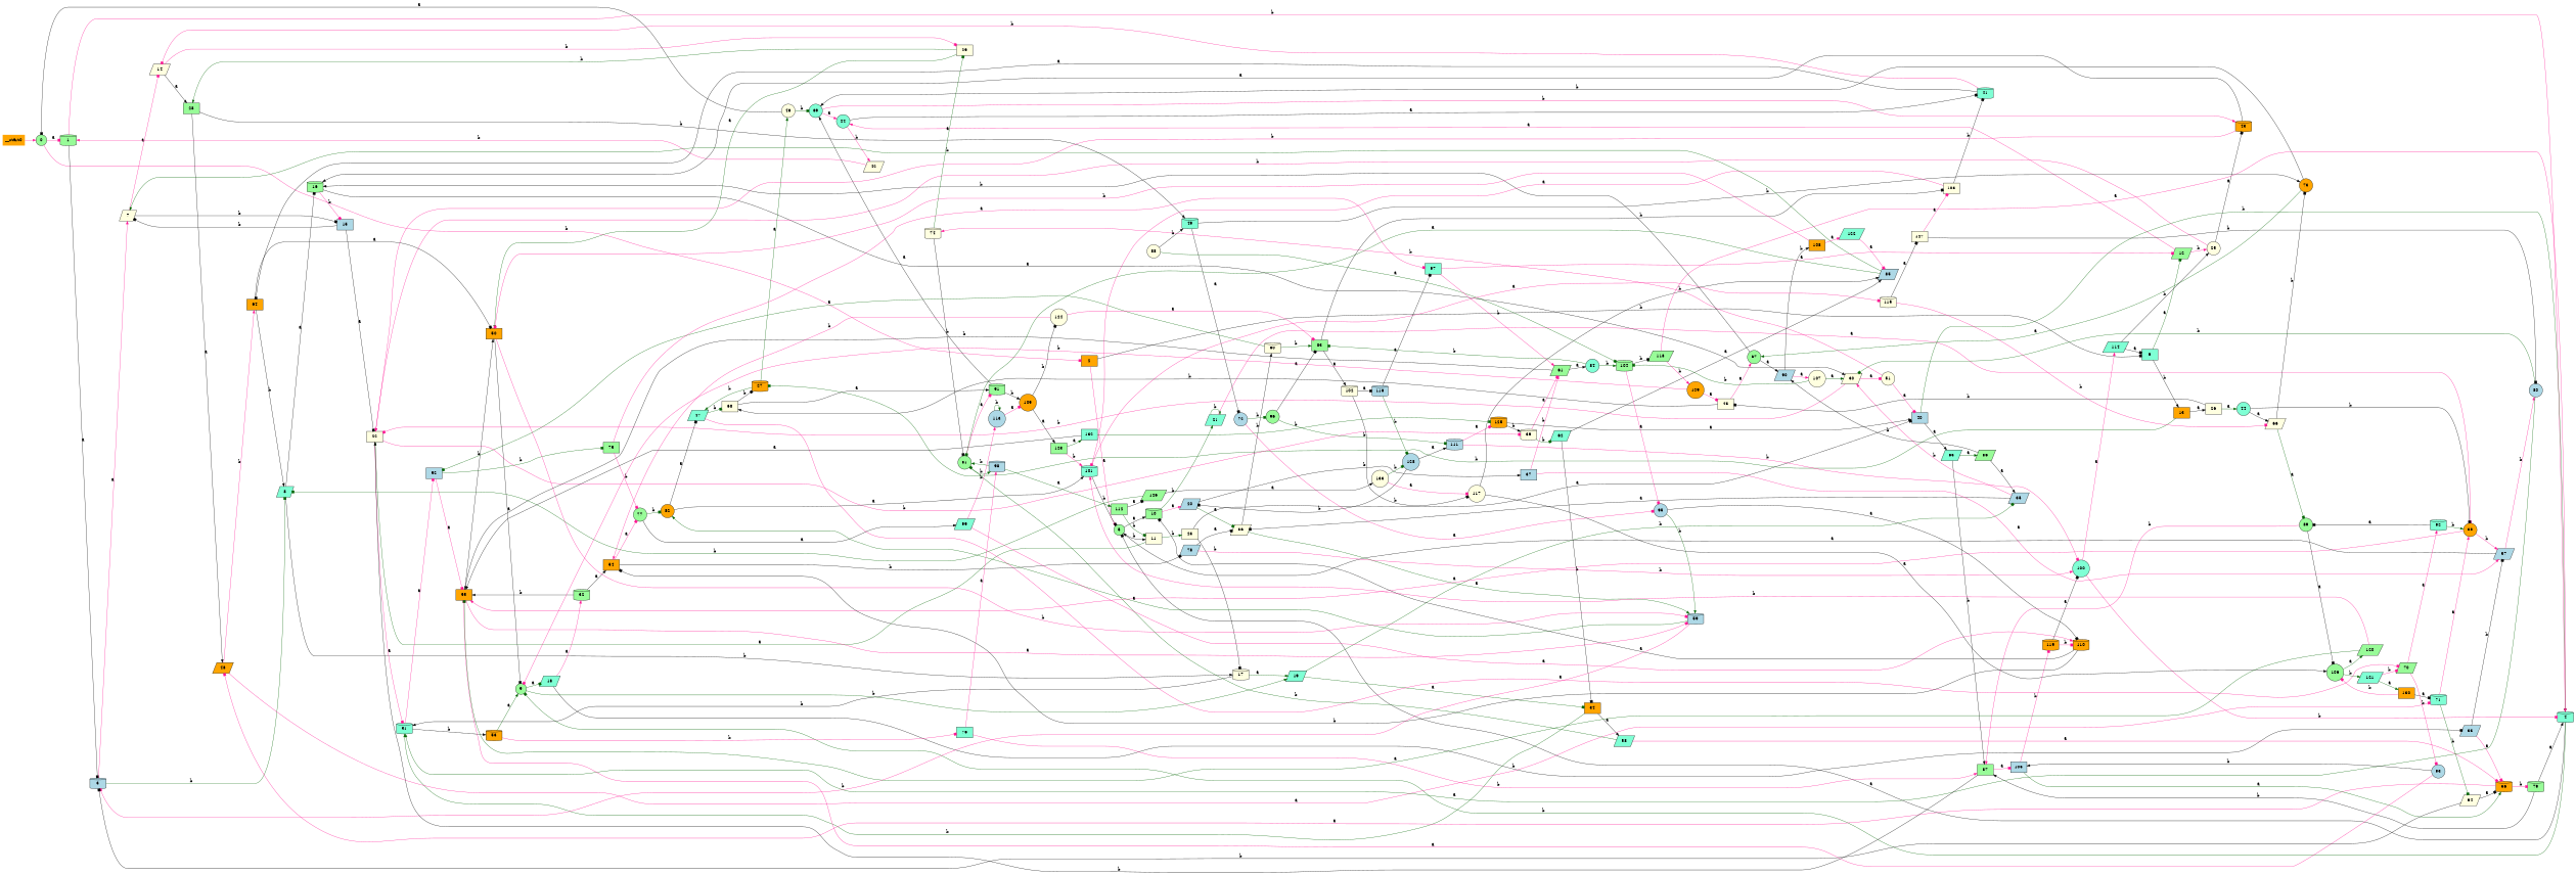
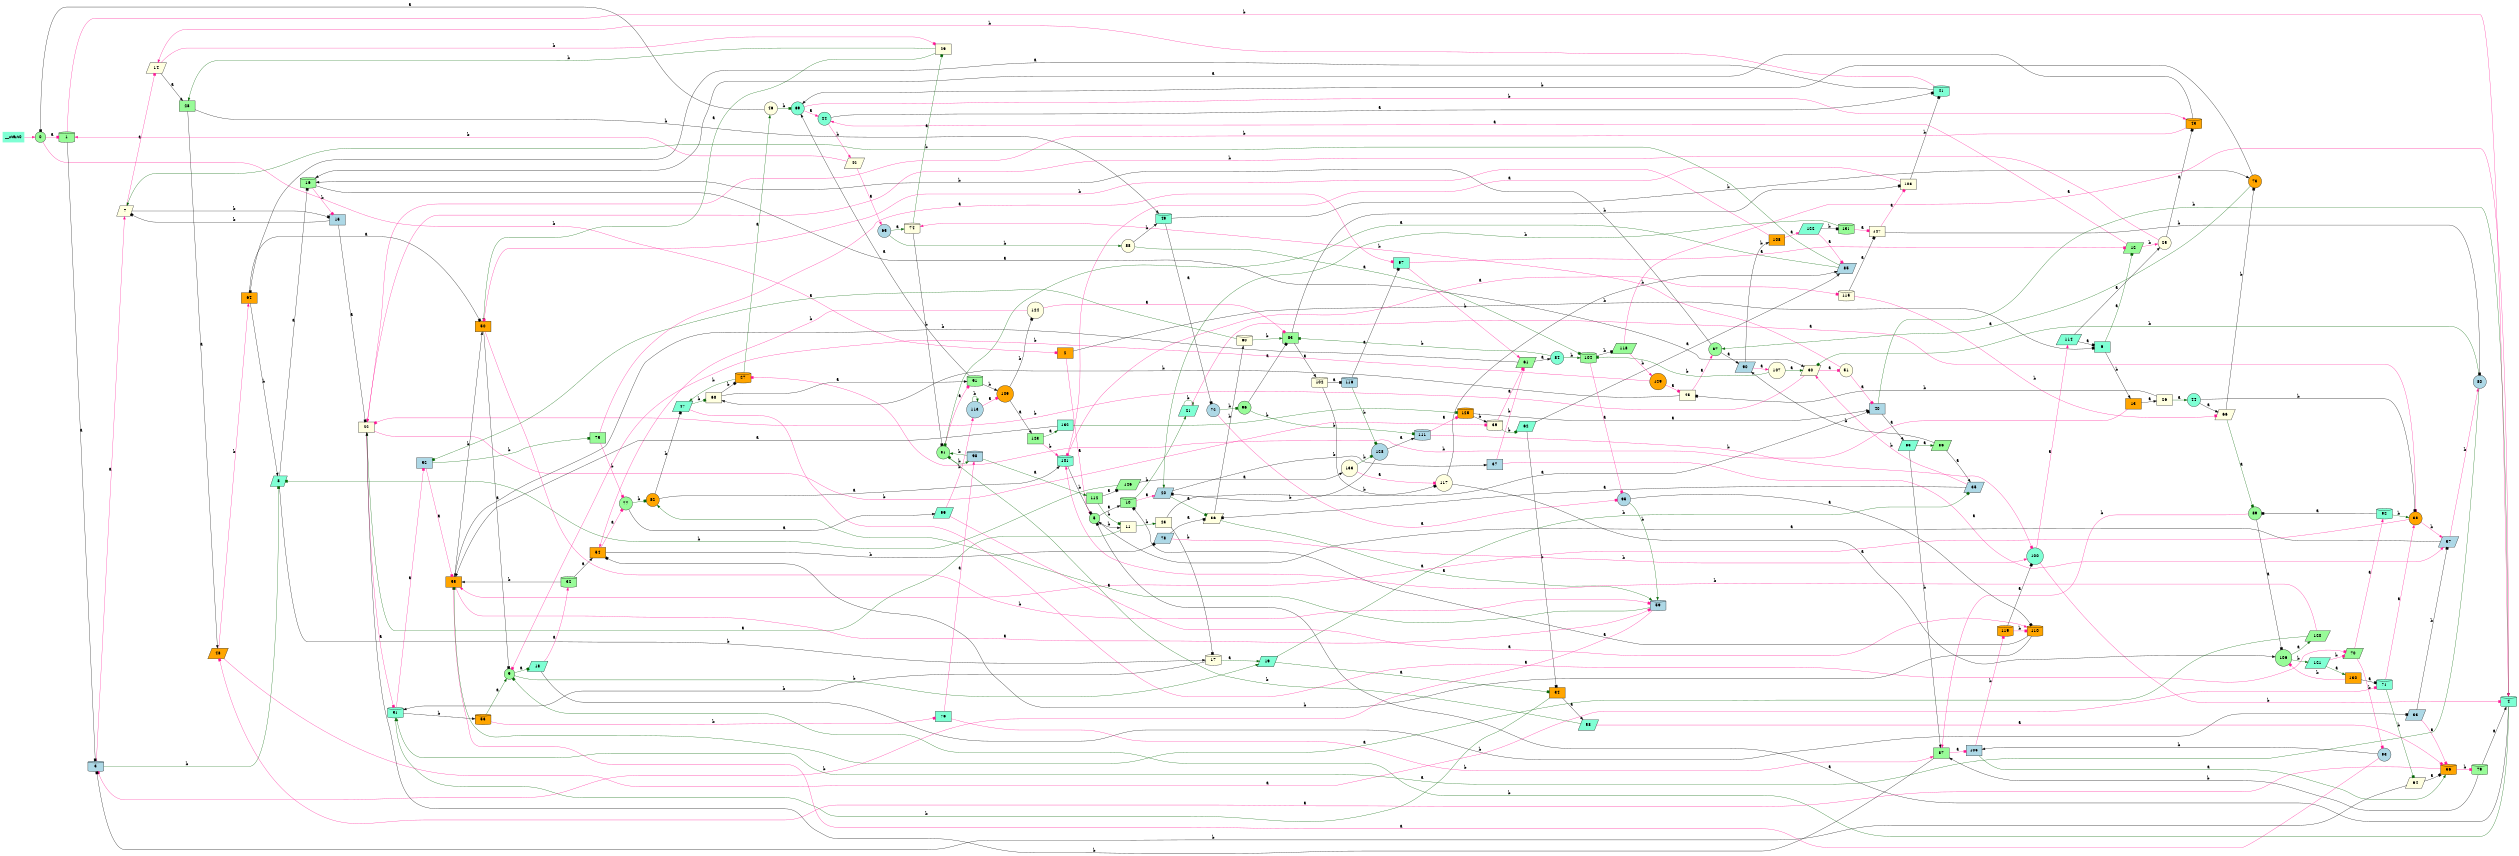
  digraph {
    rankdir=LR
    node [fillcolor=palegreen shape=circle style=filled]
    edge [arrowhead=box color=black]
-   __start0 [fillcolor=orange shape=none]
+   __start0 [fillcolor=aquamarine shape=none]
    0
    1 [shape=cylinder]
    2 [fillcolor=orange shape=box]
    3 [fillcolor=lightblue shape=cylinder]
    4 [fillcolor=aquamarine shape=cylinder]
    5
    6 [fillcolor=aquamarine shape=box]
    7 [fillcolor=lightyellow shape=parallelogram]
    8 [fillcolor=aquamarine shape=parallelogram]
    9
    10 [shape=cylinder]
    11 [fillcolor=lightyellow shape=box]
    12 [shape=parallelogram]
    13 [fillcolor=orange shape=box]
    14 [fillcolor=lightyellow shape=parallelogram]
    15 [fillcolor=lightblue shape=box]
    16 [shape=cylinder]
    17 [fillcolor=lightyellow shape=cylinder]
    18 [fillcolor=aquamarine shape=parallelogram]
    19 [fillcolor=aquamarine shape=parallelogram]
    20 [fillcolor=lightblue shape=parallelogram]
    21 [fillcolor=aquamarine shape=parallelogram]
    22 [fillcolor=lightyellow shape=box]
    23 [fillcolor=lightyellow shape=box]
    24 [fillcolor=aquamarine]
    25 [fillcolor=lightyellow]
    26 [fillcolor=lightyellow shape=box]
    27 [fillcolor=orange shape=cylinder]
    28 [shape=box]
    29 [fillcolor=lightyellow shape=box]
    30 [fillcolor=lightyellow shape=parallelogram]
    31 [fillcolor=aquamarine shape=cylinder]
    32 [shape=cylinder]
    33 [fillcolor=lightblue shape=parallelogram]
    34 [fillcolor=orange shape=box]
    35 [fillcolor=lightblue shape=parallelogram]
    36 [fillcolor=lightyellow shape=parallelogram]
    37 [fillcolor=lightblue shape=box]
    38 [fillcolor=orange]
    39 [fillcolor=lightyellow shape=cylinder]
    40 [fillcolor=lightblue shape=box]
    41 [fillcolor=aquamarine shape=cylinder]
    42 [fillcolor=lightyellow shape=parallelogram]
    43 [fillcolor=orange shape=cylinder]
    44 [fillcolor=aquamarine]
    45 [fillcolor=lightyellow shape=box]
    46 [fillcolor=lightyellow]
    47 [fillcolor=aquamarine shape=parallelogram]
    48 [fillcolor=orange shape=parallelogram]
    49 [fillcolor=aquamarine shape=cylinder]
    50 [fillcolor=orange shape=box]
    51 [fillcolor=lightyellow]
    52 [fillcolor=lightblue shape=box]
    53 [fillcolor=orange shape=cylinder]
    54 [fillcolor=orange shape=box]
    55 [fillcolor=orange shape=box]
    56 [fillcolor=orange shape=cylinder]
    57 [fillcolor=lightblue shape=parallelogram]
    58 [fillcolor=aquamarine shape=parallelogram]
    59 [fillcolor=lightblue shape=cylinder]
    60 [fillcolor=lightyellow shape=cylinder]
    61 [shape=parallelogram]
    62 [fillcolor=aquamarine shape=parallelogram]
    63 [fillcolor=aquamarine shape=parallelogram]
    64 [fillcolor=orange shape=box]
+   65 [fillcolor=lightblue]
    66 [fillcolor=lightyellow shape=parallelogram]
    67
    68 [fillcolor=lightyellow shape=box]
    69 [fillcolor=aquamarine]
    70 [shape=parallelogram]
    71 [fillcolor=aquamarine shape=cylinder]
    72 [fillcolor=lightblue]
    73 [fillcolor=orange]
    74 [fillcolor=lightyellow shape=cylinder]
    75 [shape=box]
    76 [fillcolor=aquamarine shape=box]
    77
    78 [fillcolor=lightblue shape=parallelogram]
    79 [shape=cylinder]
    80 [fillcolor=lightblue]
    81
    82 [fillcolor=orange]
    83 [shape=box]
    84 [fillcolor=aquamarine]
    85 [fillcolor=lightblue shape=parallelogram]
    86 [shape=parallelogram]
    87 [shape=box]
    88 [fillcolor=lightyellow]
    89
    90 [fillcolor=lightblue shape=parallelogram]
    91 [shape=cylinder]
    92 [fillcolor=aquamarine shape=cylinder]
    93 [fillcolor=lightblue]
    94 [fillcolor=lightyellow shape=parallelogram]
    95 [fillcolor=lightblue]
    96
    97 [fillcolor=aquamarine shape=box]
    98 [fillcolor=lightblue shape=cylinder]
    99 [fillcolor=aquamarine shape=parallelogram]
    100 [fillcolor=aquamarine]
    101 [fillcolor=aquamarine shape=cylinder]
    102 [fillcolor=lightyellow shape=cylinder]
    103 [fillcolor=lightyellow shape=box]
    104 [shape=cylinder]
    105 [fillcolor=lightblue shape=box]
    106
    107 [fillcolor=lightyellow]
    108 [fillcolor=orange shape=box]
    109 [fillcolor=orange]
    110 [fillcolor=orange shape=cylinder]
    111 [fillcolor=lightblue shape=cylinder]
    112 [shape=box]
    113 [fillcolor=lightblue]
    114 [fillcolor=aquamarine shape=parallelogram]
    115 [fillcolor=lightyellow shape=cylinder]
    116 [fillcolor=lightblue shape=cylinder]
    117 [fillcolor=lightyellow]
    118 [shape=parallelogram]
    119 [fillcolor=orange shape=cylinder]
    120 [shape=parallelogram]
    121 [fillcolor=aquamarine shape=parallelogram]
    122 [fillcolor=aquamarine shape=parallelogram]
    123 [shape=box]
    124 [fillcolor=lightyellow]
    125 [fillcolor=orange shape=cylinder]
    126 [shape=parallelogram]
    127 [fillcolor=lightyellow shape=box]
    128 [fillcolor=lightblue]
    129 [fillcolor=orange]
    130 [fillcolor=orange shape=box]
+   131 [shape=cylinder]
    132 [fillcolor=aquamarine shape=box]
    133 [fillcolor=lightyellow]
    __start0 -> 0 [arrowhead=normal color=deeppink]
    0 -> 1 [color=deeppink label=a]
    0 -> 2 [color=deeppink label=b]
    1 -> 3 [label=a]
    1 -> 4 [arrowhead=normal color=deeppink label=b]
    2 -> 5 [arrowhead=normal color=deeppink label=a]
    2 -> 6 [label=b]
    3 -> 7 [arrowhead=normal color=deeppink label=a]
    3 -> 8 [color=darkgreen label=b]
    4 -> 5 [label=a]
    4 -> 9 [color=darkgreen label=b]
    5 -> 10 [arrowhead=normal label=a]
    5 -> 11 [arrowhead=normal label=b]
    6 -> 12 [color=darkgreen label=a]
    6 -> 13 [arrowhead=normal label=b]
    7 -> 14 [color=deeppink label=a]
    7 -> 15 [label=b]
    8 -> 16 [label=a]
    8 -> 17 [arrowhead=normal label=b]
    9 -> 18 [color=darkgreen label=a]
    9 -> 19 [arrowhead=normal color=darkgreen label=b]
    10 -> 20 [arrowhead=normal color=deeppink label=a]
    10 -> 21 [arrowhead=normal color=darkgreen label=b]
    11 -> 22 [arrowhead=normal color=darkgreen label=a]
    11 -> 23 [arrowhead=normal color=darkgreen label=b]
    12 -> 24 [arrowhead=normal color=deeppink label=a]
    12 -> 25 [arrowhead=normal color=deeppink label=b]
    13 -> 26 [arrowhead=normal label=a]
-   13 -> 27 [color=darkgreen label=b]
+   13 -> 27 [color=deeppink label=b]
    14 -> 28 [arrowhead=normal label=a]
    14 -> 29 [color=deeppink label=b]
    15 -> 7 [label=b]
    15 -> 22 [label=a]
    16 -> 15 [color=deeppink label=b]
    16 -> 30 [arrowhead=normal label=a]
    17 -> 19 [arrowhead=normal color=darkgreen label=a]
    17 -> 31 [arrowhead=normal label=b]
    18 -> 32 [arrowhead=normal color=deeppink label=a]
    18 -> 33 [label=b]
    19 -> 34 [color=darkgreen label=a]
    19 -> 35 [color=darkgreen label=b]
    20 -> 36 [color=darkgreen label=a]
    20 -> 37 [arrowhead=normal label=b]
    21 -> 21 [arrowhead=normal color=darkgreen label=b]
    21 -> 38 [color=deeppink label=a]
    22 -> 31 [color=deeppink label=a]
    22 -> 39 [color=deeppink label=b]
    23 -> 17 [label=b]
    23 -> 40 [label=a]
    24 -> 41 [label=a]
    24 -> 42 [arrowhead=normal color=deeppink label=b]
    25 -> 22 [arrowhead=normal color=deeppink label=b]
    25 -> 43 [label=a]
    26 -> 44 [arrowhead=normal color=darkgreen label=a]
    26 -> 45 [label=b]
    27 -> 46 [arrowhead=normal color=darkgreen label=a]
    27 -> 47 [arrowhead=normal color=darkgreen label=b]
    28 -> 48 [arrowhead=normal label=a]
    28 -> 49 [arrowhead=normal label=b]
    29 -> 28 [arrowhead=normal color=darkgreen label=b]
    29 -> 50 [arrowhead=normal color=darkgreen label=a]
    30 -> 22 [color=deeppink label=b]
    30 -> 51 [color=deeppink label=a]
    31 -> 52 [color=deeppink label=a]
    31 -> 53 [arrowhead=normal label=b]
    32 -> 54 [arrowhead=normal label=a]
    32 -> 55 [arrowhead=normal label=b]
    33 -> 56 [color=deeppink label=a]
    33 -> 57 [label=b]
    34 -> 31 [arrowhead=normal color=darkgreen label=b]
    34 -> 58 [arrowhead=normal label=a]
    35 -> 30 [arrowhead=normal color=deeppink label=b]
    35 -> 36 [label=a]
    36 -> 59 [arrowhead=normal color=darkgreen label=a]
    36 -> 60 [arrowhead=normal label=b]
    37 -> 57 [arrowhead=normal color=deeppink label=a]
    37 -> 61 [arrowhead=normal color=deeppink label=b]
    38 -> 55 [arrowhead=normal color=deeppink label=a]
    38 -> 57 [arrowhead=normal color=deeppink label=b]
    39 -> 61 [color=deeppink label=a]
    39 -> 62 [color=darkgreen label=b]
    40 -> 4 [arrowhead=normal color=darkgreen label=b]
    40 -> 63 [arrowhead=normal label=a]
-   41 -> 14 [color=deeppink label=b]
+   41 -> 14 [arrowhead=normal color=deeppink label=b]
    41 -> 64 [label=a]
    42 -> 1 [arrowhead=normal color=deeppink label=b]
+   42 -> 65 [arrowhead=normal color=deeppink label=a]
    43 -> 16 [arrowhead=normal label=a]
    43 -> 22 [arrowhead=normal color=deeppink label=b]
    44 -> 38 [label=b]
    44 -> 66 [arrowhead=normal label=a]
    45 -> 67 [arrowhead=normal color=deeppink label=a]
    45 -> 68 [arrowhead=normal label=b]
    46 -> 0 [label=a]
    46 -> 69 [color=darkgreen label=b]
    47 -> 68 [color=darkgreen label=b]
    47 -> 70 [color=deeppink label=a]
    48 -> 64 [arrowhead=normal color=deeppink label=b]
    48 -> 71 [color=deeppink label=a]
    49 -> 72 [label=a]
    49 -> 73 [arrowhead=normal label=b]
    50 -> 9 [label=a]
    50 -> 59 [color=deeppink label=b]
    51 -> 40 [color=deeppink label=a]
    51 -> 74 [arrowhead=normal color=deeppink label=b]
    52 -> 55 [color=deeppink label=a]
    52 -> 75 [color=darkgreen label=b]
    53 -> 9 [arrowhead=normal color=darkgreen label=a]
    53 -> 76 [color=deeppink label=b]
    54 -> 77 [color=deeppink label=a]
    54 -> 78 [label=b]
    55 -> 50 [arrowhead=normal label=b]
    55 -> 59 [color=deeppink label=a]
    56 -> 48 [color=deeppink label=a]
    56 -> 79 [color=deeppink label=b]
    57 -> 5 [arrowhead=normal label=a]
    57 -> 80 [arrowhead=normal color=deeppink label=b]
    58 -> 56 [color=deeppink label=a]
    58 -> 81 [color=darkgreen label=b]
    59 -> 3 [color=deeppink label=b]
    59 -> 82 [arrowhead=normal color=darkgreen label=a]
    60 -> 52 [color=darkgreen label=a]
    60 -> 83 [arrowhead=normal color=darkgreen label=b]
    61 -> 55 [arrowhead=normal label=b]
    61 -> 84 [arrowhead=normal label=a]
    62 -> 34 [label=b]
    62 -> 85 [arrowhead=normal label=a]
    63 -> 86 [arrowhead=normal color=darkgreen label=a]
    63 -> 87 [arrowhead=normal label=b]
    64 -> 8 [arrowhead=normal label=b]
    64 -> 50 [label=a]
+   65 -> 74 [arrowhead=normal color=darkgreen label=a]
+   65 -> 88 [arrowhead=normal color=darkgreen label=b]
    66 -> 73 [label=b]
    66 -> 89 [color=darkgreen label=a]
    67 -> 16 [arrowhead=normal label=b]
    67 -> 90 [arrowhead=normal label=a]
    68 -> 27 [label=b]
    68 -> 91 [arrowhead=normal label=a]
    69 -> 24 [arrowhead=normal color=deeppink label=a]
    69 -> 43 [arrowhead=normal color=deeppink label=b]
    70 -> 92 [arrowhead=normal color=deeppink label=a]
    70 -> 93 [color=deeppink label=b]
    71 -> 38 [arrowhead=normal color=deeppink label=a]
    71 -> 94 [color=darkgreen label=b]
    72 -> 95 [color=deeppink label=a]
    72 -> 96 [color=darkgreen label=b]
    73 -> 67 [arrowhead=normal color=darkgreen label=a]
    73 -> 69 [arrowhead=normal label=b]
    74 -> 29 [color=darkgreen label=a]
    74 -> 81 [label=b]
    75 -> 77 [color=deeppink label=b]
    75 -> 97 [color=deeppink label=a]
    76 -> 87 [arrowhead=normal color=deeppink label=b]
    76 -> 98 [arrowhead=normal color=deeppink label=a]
    77 -> 82 [color=darkgreen label=b]
    77 -> 99 [arrowhead=normal label=a]
    78 -> 36 [label=a]
    78 -> 100 [arrowhead=normal color=deeppink label=b]
    79 -> 4 [arrowhead=normal label=a]
    79 -> 87 [arrowhead=normal label=b]
    80 -> 30 [color=darkgreen label=b]
    80 -> 31 [arrowhead=normal color=darkgreen label=a]
    81 -> 91 [color=deeppink label=a]
    81 -> 98 [arrowhead=normal color=darkgreen label=b]
-   82 -> 47 [label=a]
+   82 -> 47 [label=b]
    82 -> 101 [arrowhead=normal label=a]
    83 -> 102 [arrowhead=normal label=a]
    83 -> 103 [label=b]
    84 -> 83 [color=darkgreen label=b]
    84 -> 104 [arrowhead=normal color=darkgreen label=b]
    85 -> 7 [arrowhead=normal color=darkgreen label=b]
    85 -> 81 [color=darkgreen label=a]
    86 -> 35 [arrowhead=normal label=a]
    86 -> 90 [arrowhead=normal label=b]
    87 -> 22 [arrowhead=normal label=b]
    87 -> 105 [color=deeppink label=a]
    88 -> 49 [arrowhead=normal label=b]
    88 -> 104 [color=darkgreen label=a]
    89 -> 87 [arrowhead=normal color=deeppink label=b]
    89 -> 106 [label=a]
    90 -> 107 [arrowhead=normal color=deeppink label=a]
    90 -> 108 [arrowhead=normal label=b]
    91 -> 69 [arrowhead=normal label=a]
    91 -> 109 [arrowhead=normal label=b]
    92 -> 38 [arrowhead=normal color=darkgreen label=b]
    92 -> 89 [label=a]
    93 -> 55 [color=deeppink label=a]
    93 -> 105 [arrowhead=normal label=b]
    94 -> 3 [label=b]
    94 -> 56 [label=a]
    95 -> 59 [arrowhead=normal color=darkgreen label=b]
    95 -> 110 [label=a]
    96 -> 83 [label=a]
    96 -> 111 [color=darkgreen label=b]
    97 -> 12 [color=deeppink label=a]
    97 -> 61 [arrowhead=normal color=deeppink label=b]
    98 -> 81 [arrowhead=normal color=darkgreen label=b]
    98 -> 112 [arrowhead=normal color=darkgreen label=a]
    99 -> 110 [arrowhead=normal color=deeppink label=a]
    99 -> 113 [arrowhead=normal color=deeppink label=b]
    100 -> 4 [color=deeppink label=b]
    100 -> 114 [arrowhead=normal color=deeppink label=a]
    101 -> 5 [label=b]
    101 -> 115 [color=deeppink label=a]
    102 -> 116 [label=a]
    102 -> 117 [label=b]
    103 -> 41 [label=b]
    103 -> 101 [color=deeppink label=a]
    104 -> 95 [color=deeppink label=a]
    104 -> 118 [label=b]
    105 -> 56 [arrowhead=normal color=darkgreen label=a]
    105 -> 119 [color=deeppink label=b]
    106 -> 120 [arrowhead=normal color=darkgreen label=a]
    106 -> 121 [arrowhead=normal color=darkgreen label=b]
    107 -> 30 [arrowhead=normal color=darkgreen label=a]
    107 -> 104 [color=darkgreen label=b]
    108 -> 50 [color=deeppink label=b]
    108 -> 122 [arrowhead=normal color=deeppink label=a]
    109 -> 123 [arrowhead=normal label=a]
    109 -> 124 [label=b]
    110 -> 10 [label=a]
    110 -> 54 [label=b]
    111 -> 100 [color=deeppink label=b]
    111 -> 125 [color=deeppink label=a]
    112 -> 11 [color=darkgreen label=b]
    112 -> 126 [label=a]
    113 -> 109 [color=deeppink label=a]
    113 -> 113 [arrowhead=normal color=darkgreen label=b]
    114 -> 6 [label=a]
-   114 -> 25 [arrowhead=normal label=b]
+   114 -> 25 [arrowhead=normal label=a]
    115 -> 66 [color=deeppink label=b]
    115 -> 127 [label=a]
    116 -> 97 [label=a]
    116 -> 128 [color=darkgreen label=b]
    117 -> 85 [arrowhead=normal label=b]
    117 -> 106 [arrowhead=normal label=a]
    118 -> 4 [arrowhead=normal color=deeppink label=a]
    118 -> 129 [arrowhead=normal color=deeppink label=b]
    119 -> 100 [label=a]
    119 -> 110 [color=deeppink label=b]
    120 -> 55 [color=darkgreen label=a]
    120 -> 101 [arrowhead=normal color=deeppink label=b]
    121 -> 70 [color=deeppink label=b]
    121 -> 130 [arrowhead=normal color=darkgreen label=a]
    122 -> 85 [color=deeppink label=a]
+   122 -> 131 [label=b]
    123 -> 101 [arrowhead=normal color=deeppink label=b]
    123 -> 132 [arrowhead=normal color=darkgreen label=a]
    124 -> 54 [arrowhead=normal color=deeppink label=b]
    124 -> 83 [color=deeppink label=a]
    125 -> 39 [arrowhead=normal label=b]
    125 -> 40 [arrowhead=normal label=a]
    126 -> 8 [color=darkgreen label=b]
    126 -> 133 [arrowhead=normal label=a]
    127 -> 80 [label=b]
    127 -> 103 [color=deeppink label=a]
    128 -> 20 [label=b]
    128 -> 111 [arrowhead=normal label=a]
    129 -> 9 [color=deeppink label=b]
    129 -> 45 [color=deeppink label=a]
    130 -> 71 [label=a]
    130 -> 106 [color=deeppink label=b]
+   131 -> 20 [arrowhead=normal color=darkgreen label=b]
+   131 -> 127 [color=deeppink label=a]
    132 -> 55 [arrowhead=normal label=a]
    132 -> 125 [color=darkgreen label=b]
    133 -> 117 [color=deeppink label=a]
    133 -> 128 [color=darkgreen label=b]
  }
